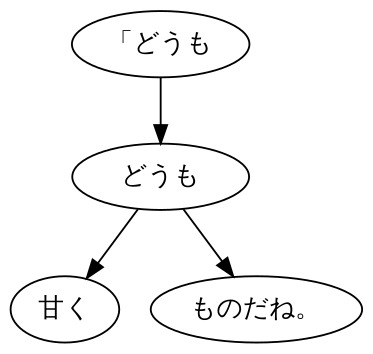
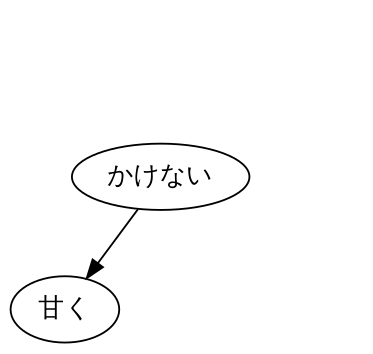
  digraph {
-   n1 [label="「どうも"]
-   n2 [label="どうも"]
+   n2 [label="かけない"]
    n3 [label="甘く"]
-   n4 [label="ものだね。"]
-   n1 -> n2
    n2 -> n3
-   n2 -> n4
  }
